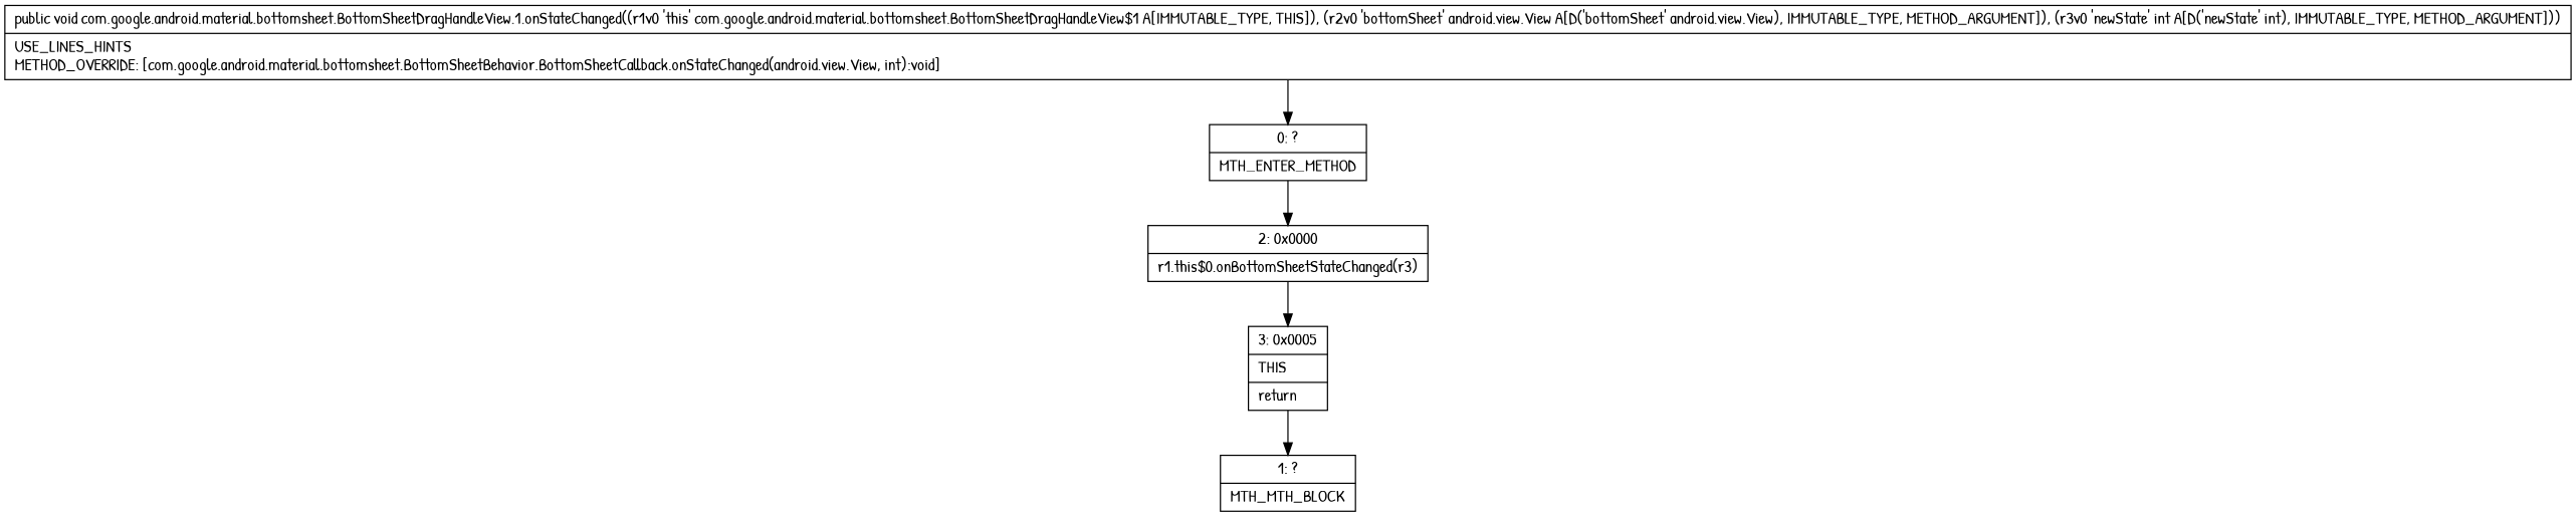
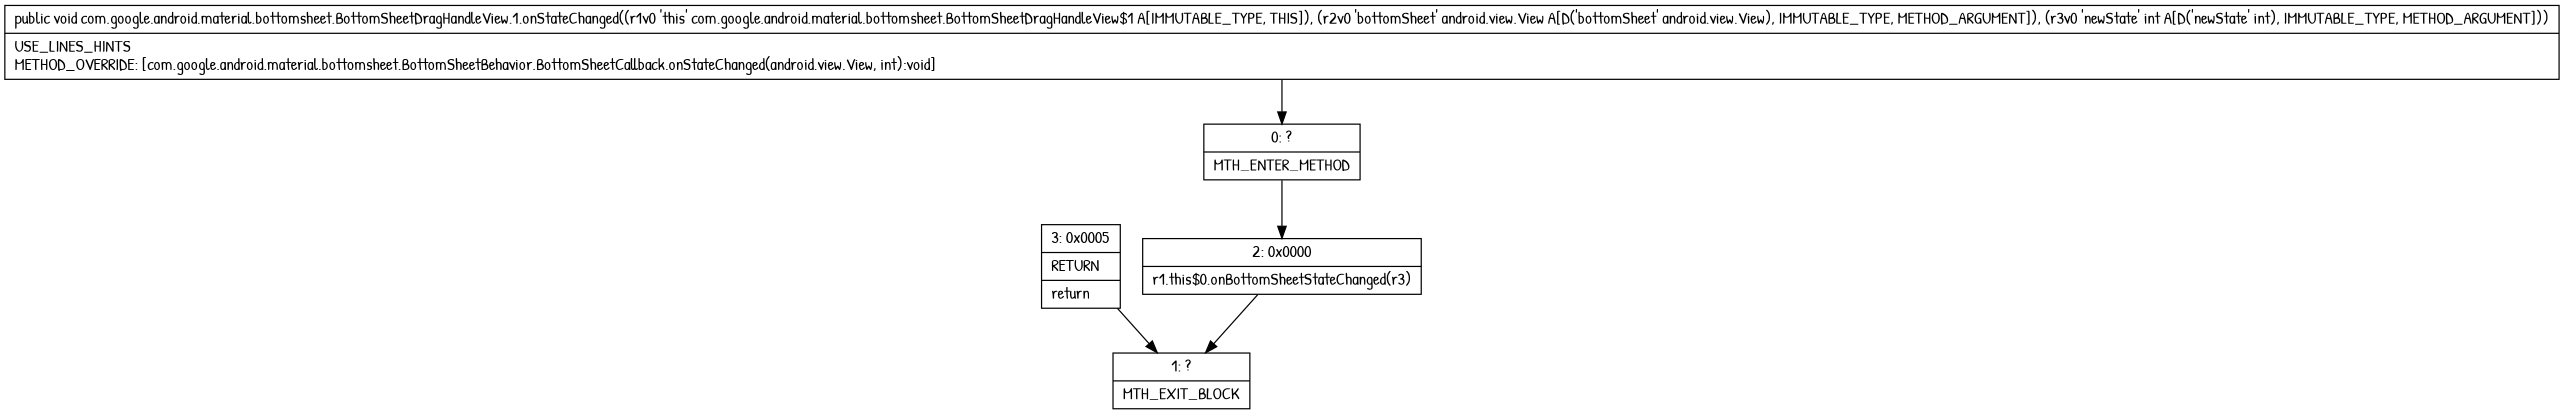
  digraph {
    fontname="Patrick Hand"
    node [fontname="Patrick Hand" shape=record]
    edge [fontname="Patrick Hand"]
    n1 [label="{0\:\ ?|MTH_ENTER_METHOD\l}"]
    n2 [label="{2\:\ 0x0000|r1.this$0.onBottomSheetStateChanged(r3)\l}"]
-   n3 [label="{3\:\ 0x0005|THIS\l|return\l}"]
-   n4 [label="{1\:\ ?|MTH_MTH_BLOCK\l}"]
+   n3 [label="{3\:\ 0x0005|RETURN\l|return\l}"]
+   n4 [label="{1\:\ ?|MTH_EXIT_BLOCK\l}"]
    n5 [label="{public void com.google.android.material.bottomsheet.BottomSheetDragHandleView.1.onStateChanged((r1v0 'this' com.google.android.material.bottomsheet.BottomSheetDragHandleView$1 A[IMMUTABLE_TYPE, THIS]), (r2v0 'bottomSheet' android.view.View A[D('bottomSheet' android.view.View), IMMUTABLE_TYPE, METHOD_ARGUMENT]), (r3v0 'newState' int A[D('newState' int), IMMUTABLE_TYPE, METHOD_ARGUMENT]))  | USE_LINES_HINTS\lMETHOD_OVERRIDE: [com.google.android.material.bottomsheet.BottomSheetBehavior.BottomSheetCallback.onStateChanged(android.view.View, int):void]\l}"]
    n1 -> n2
-   n2 -> n3
+   n2 -> n4
    n3 -> n4
    n5 -> n1
  }
